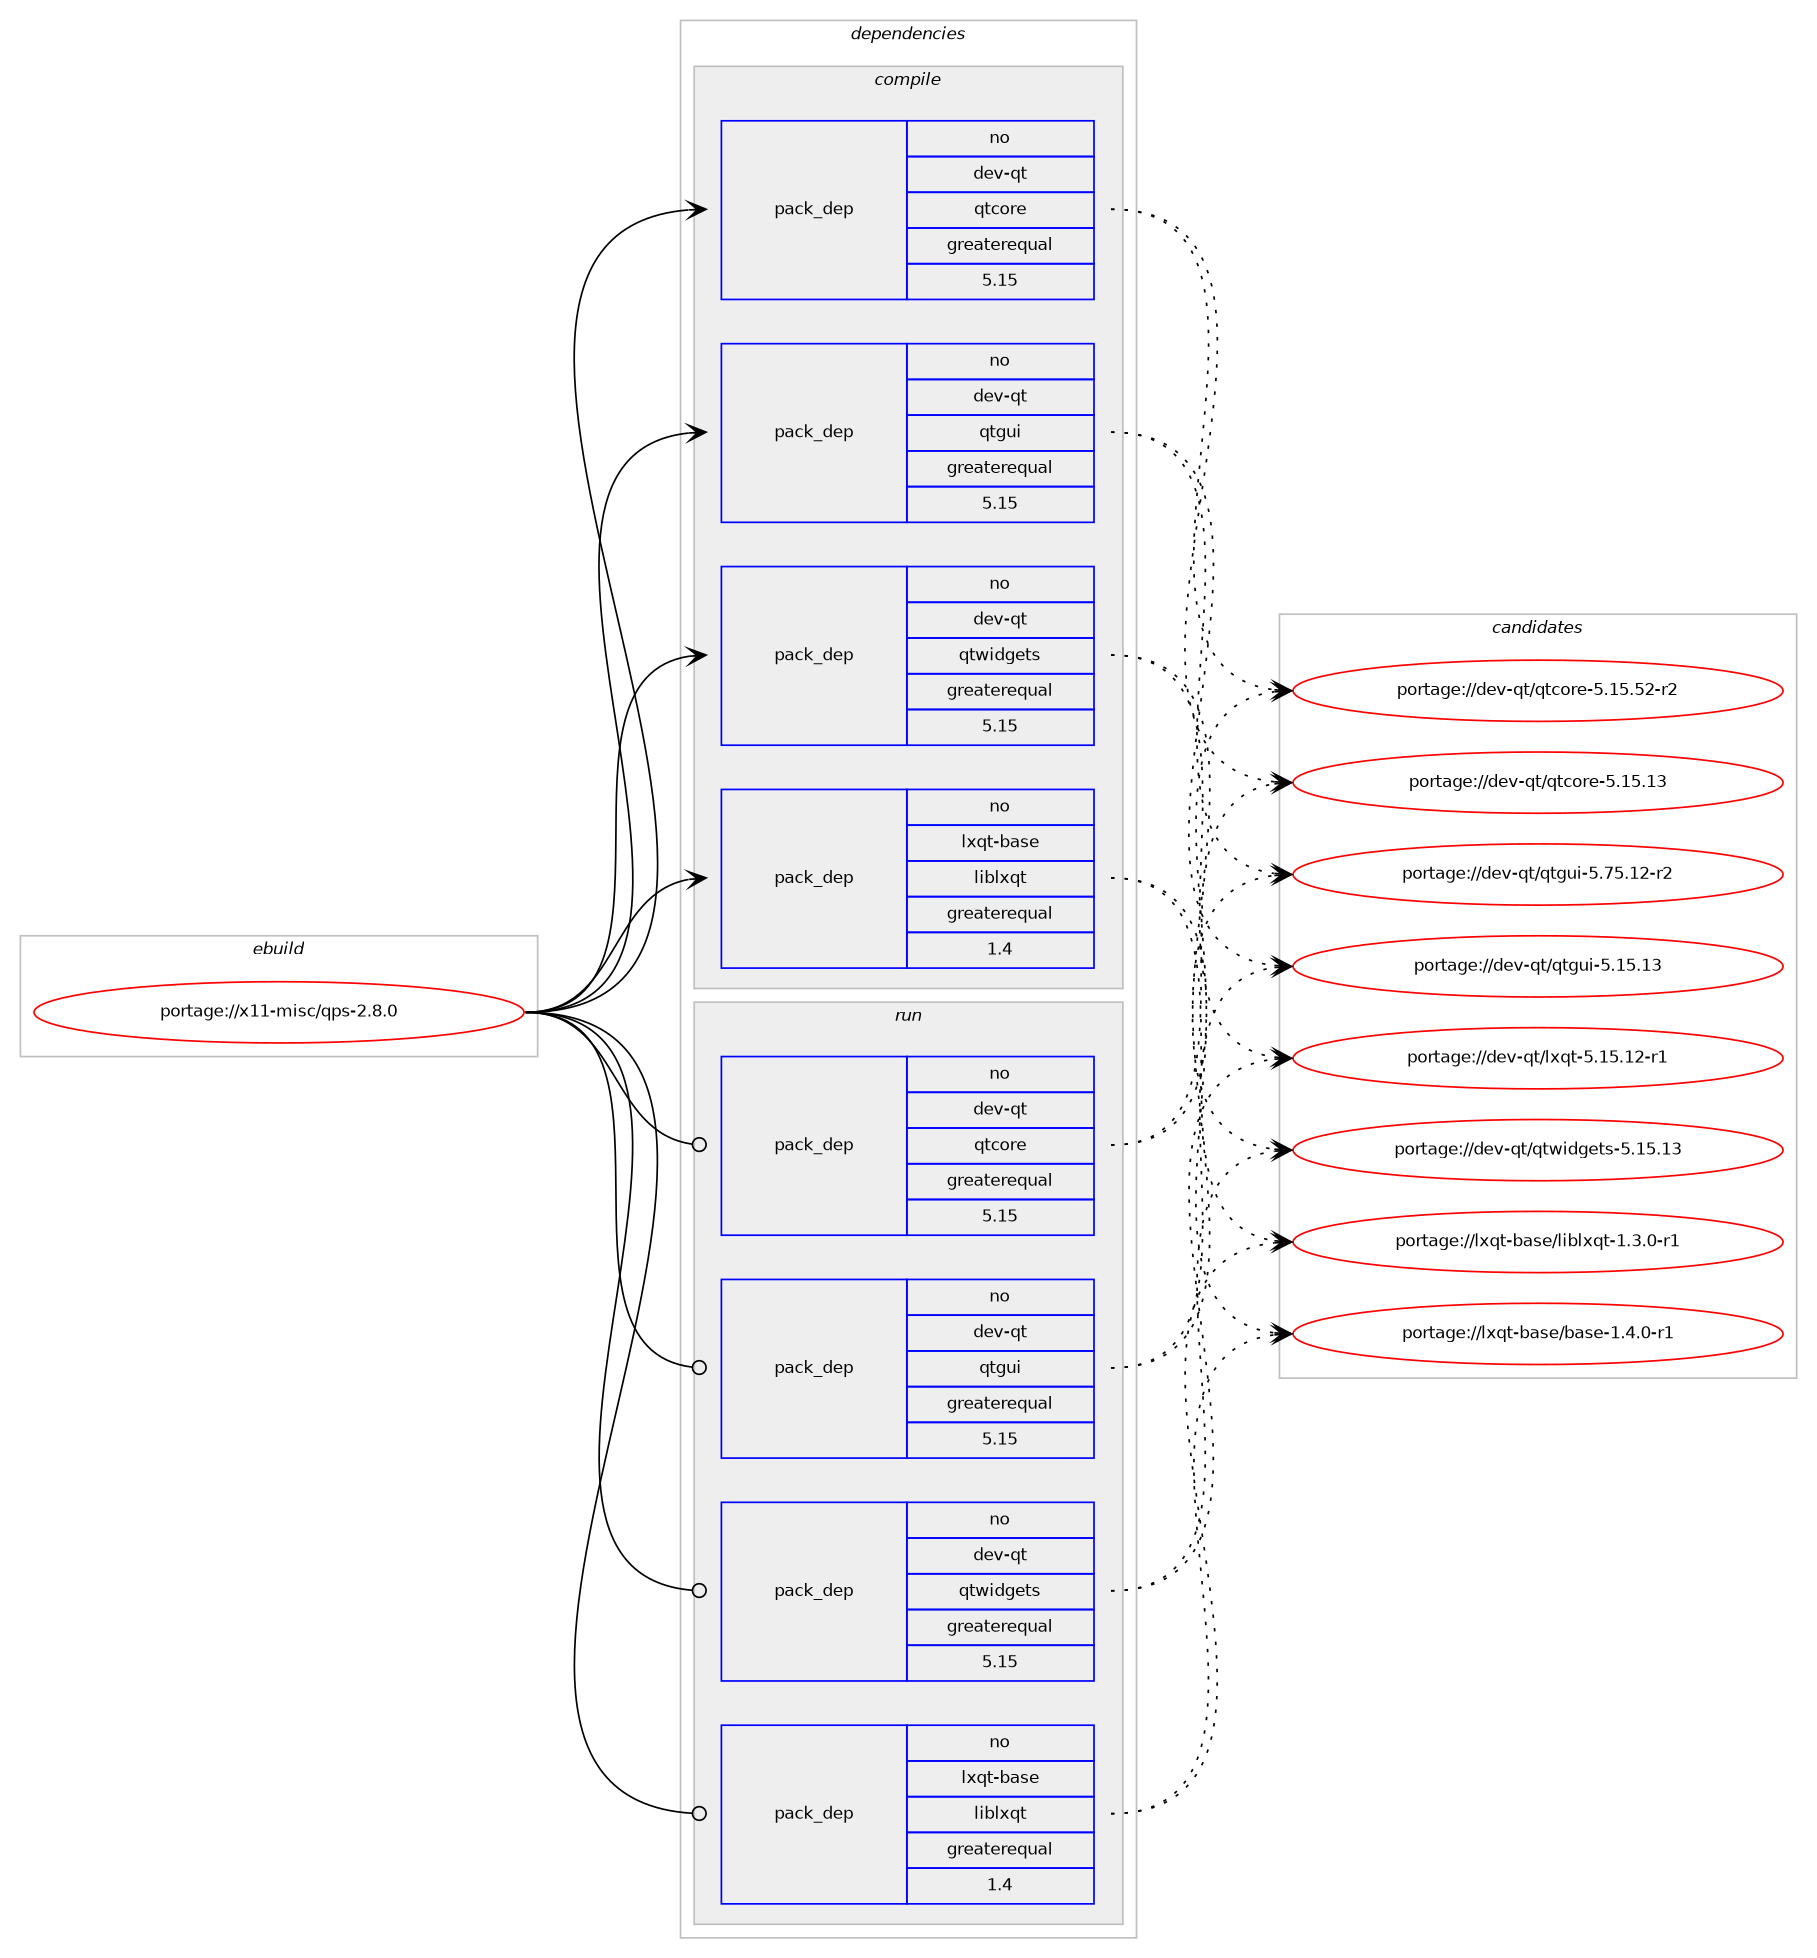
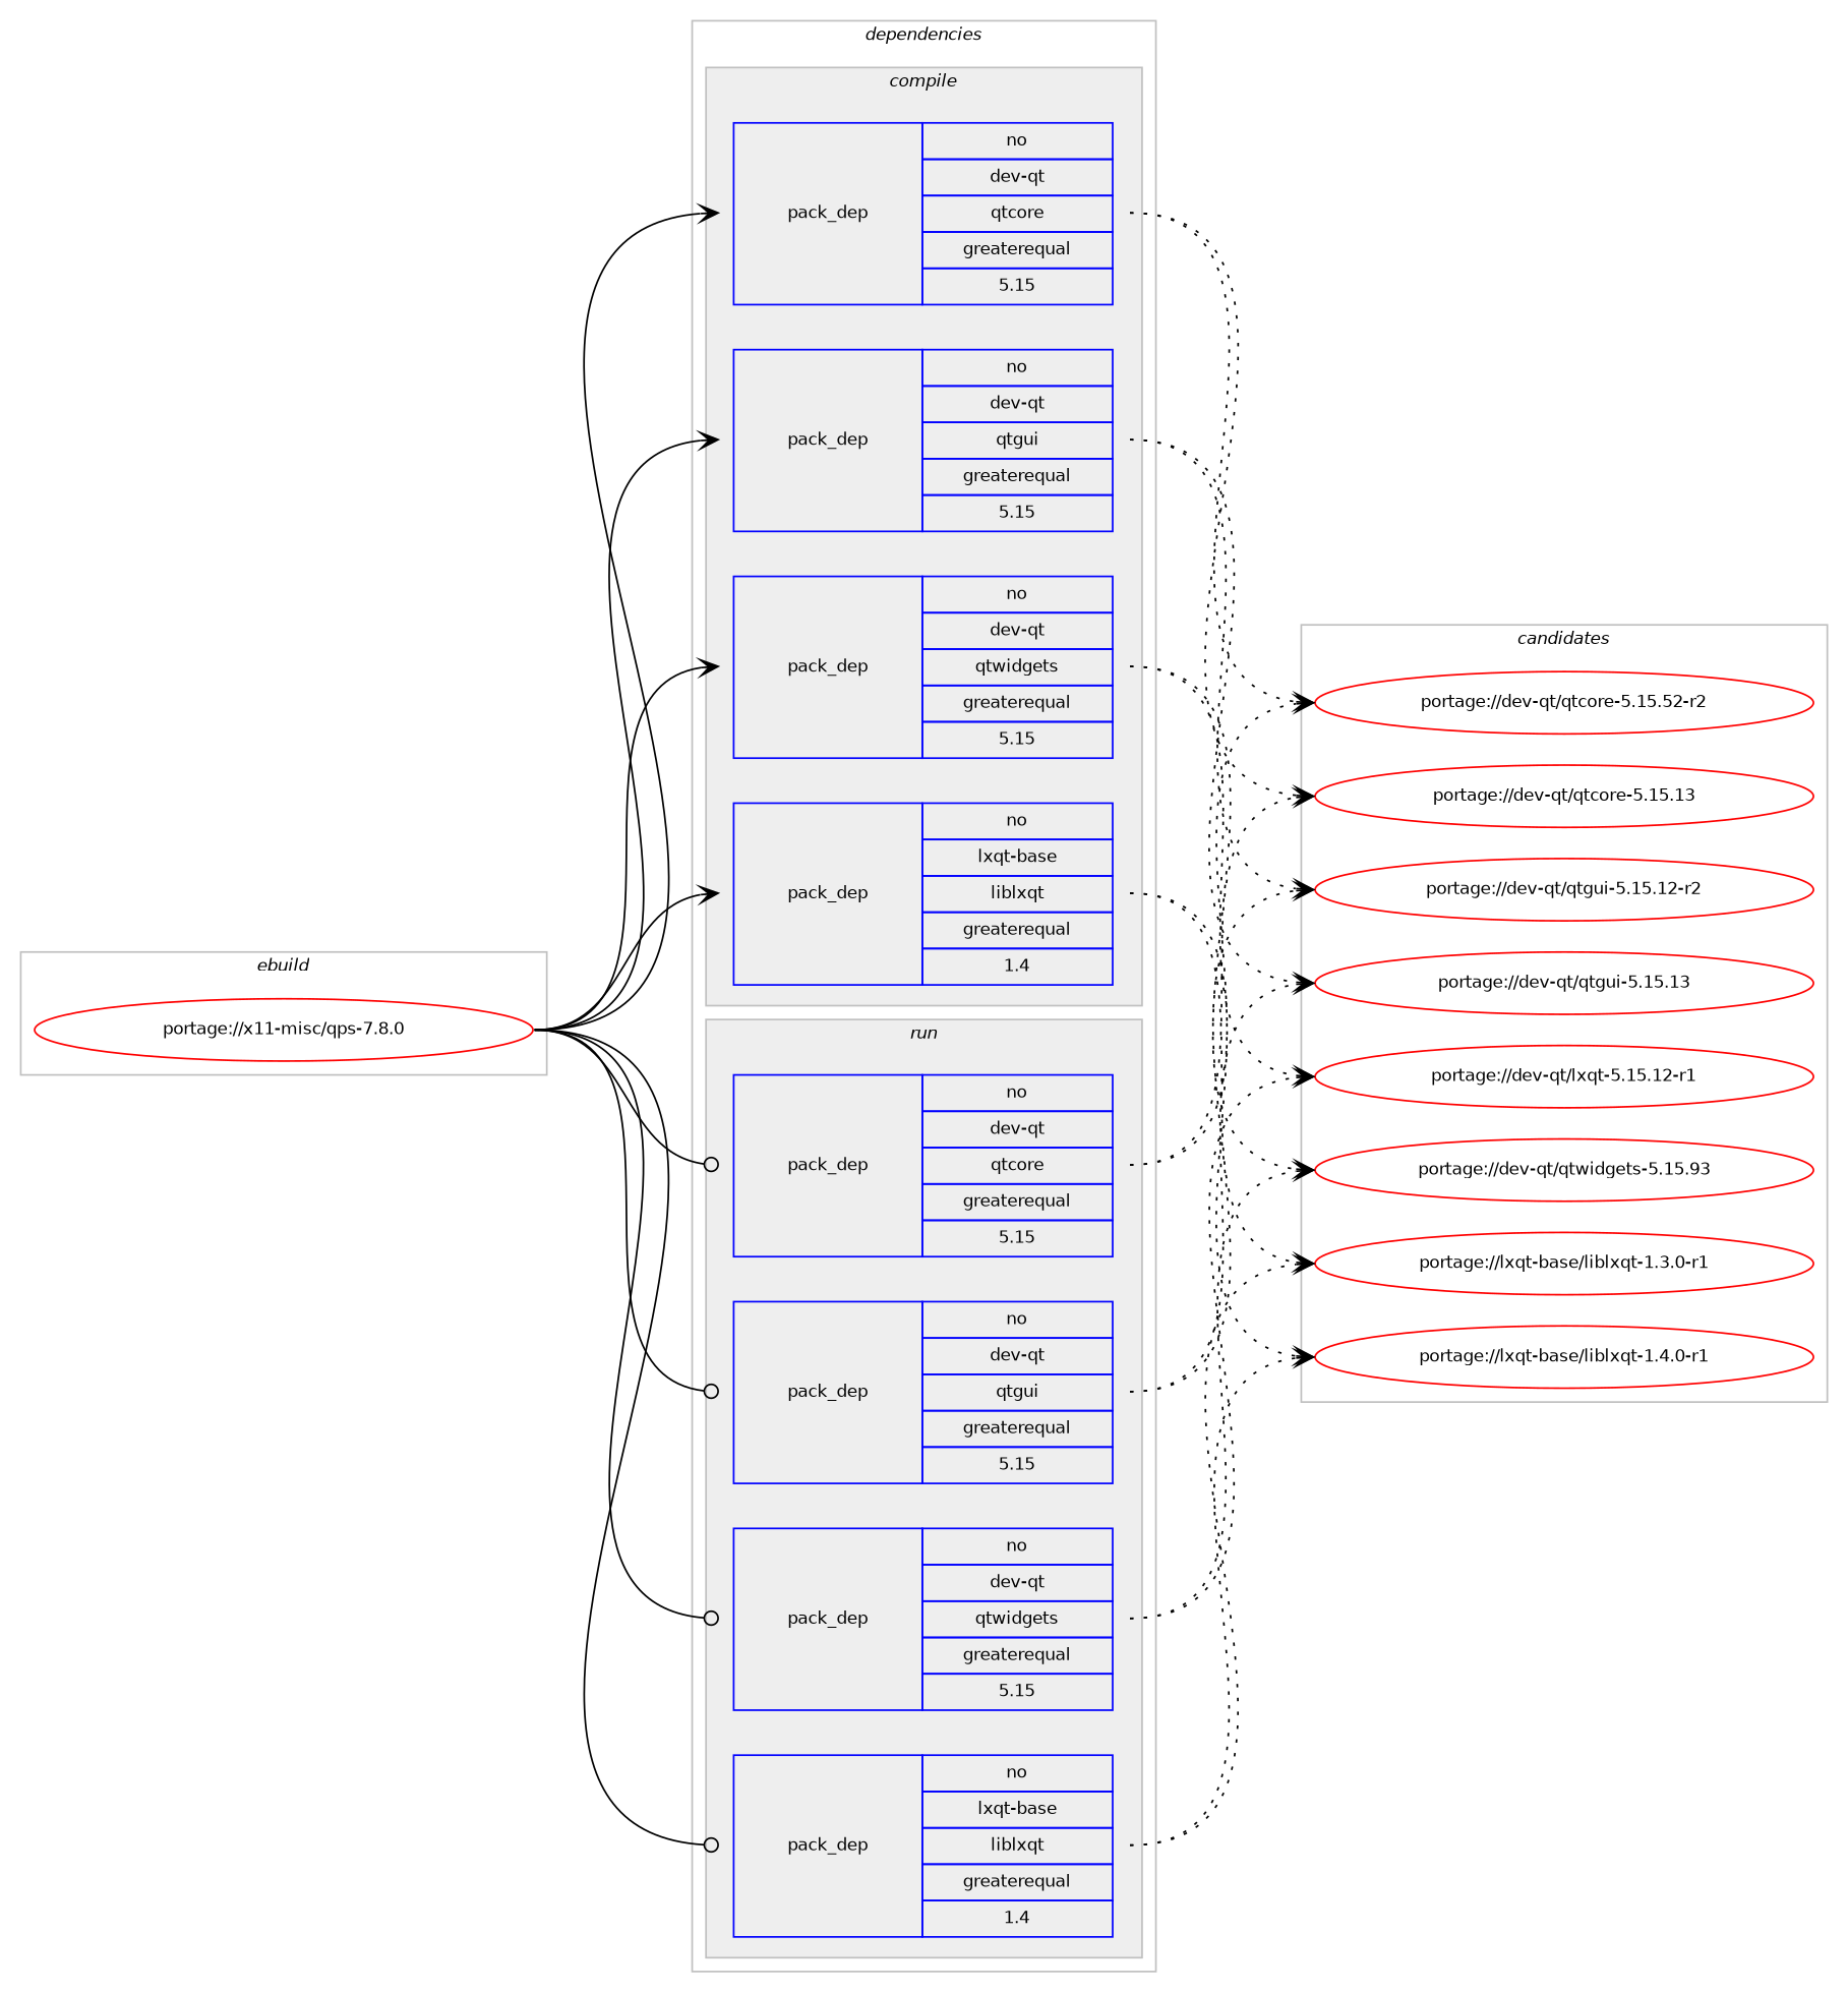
  digraph {
    compound=true
    concentrate=true
    fontname=Helvetica
    fontsize=10
    newrank=true
    rankdir=LR
    ranksep=1.5
    node [color=red fontname=Helvetica fontsize=10]
    edge [arrowhead=vee headport=w style=dotted tailport=e weight=100]
-   n1 [label="portage://x11-misc/qps-2.8.0" width=4]
+   n1 [label="portage://x11-misc/qps-7.8.0" width=4]
    n2 [color=blue label=<<TABLE BORDER="0" CELLBORDER="1" CELLSPACING="0" CELLPADDING="4" WIDTH="220"><TR><TD ROWSPAN="6" CELLPADDING="30">pack_dep</TD></TR><TR><TD WIDTH="110">no</TD></TR><TR><TD>dev-qt</TD></TR><TR><TD>qtcore</TD></TR><TR><TD>greaterequal</TD></TR><TR><TD>5.15</TD></TR></TABLE>> shape=none]
    n3 [color=blue label=<<TABLE BORDER="0" CELLBORDER="1" CELLSPACING="0" CELLPADDING="4" WIDTH="220"><TR><TD ROWSPAN="6" CELLPADDING="30">pack_dep</TD></TR><TR><TD WIDTH="110">no</TD></TR><TR><TD>dev-qt</TD></TR><TR><TD>qtgui</TD></TR><TR><TD>greaterequal</TD></TR><TR><TD>5.15</TD></TR></TABLE>> shape=none]
    n4 [color=blue label=<<TABLE BORDER="0" CELLBORDER="1" CELLSPACING="0" CELLPADDING="4" WIDTH="220"><TR><TD ROWSPAN="6" CELLPADDING="30">pack_dep</TD></TR><TR><TD WIDTH="110">no</TD></TR><TR><TD>dev-qt</TD></TR><TR><TD>qtwidgets</TD></TR><TR><TD>greaterequal</TD></TR><TR><TD>5.15</TD></TR></TABLE>> shape=none]
    n5 [color=blue label=<<TABLE BORDER="0" CELLBORDER="1" CELLSPACING="0" CELLPADDING="4" WIDTH="220"><TR><TD ROWSPAN="6" CELLPADDING="30">pack_dep</TD></TR><TR><TD WIDTH="110">no</TD></TR><TR><TD>lxqt-base</TD></TR><TR><TD>liblxqt</TD></TR><TR><TD>greaterequal</TD></TR><TR><TD>1.4</TD></TR></TABLE>> shape=none]
    n6 [color=blue label=<<TABLE BORDER="0" CELLBORDER="1" CELLSPACING="0" CELLPADDING="4" WIDTH="220"><TR><TD ROWSPAN="6" CELLPADDING="30">pack_dep</TD></TR><TR><TD WIDTH="110">no</TD></TR><TR><TD>dev-qt</TD></TR><TR><TD>qtcore</TD></TR><TR><TD>greaterequal</TD></TR><TR><TD>5.15</TD></TR></TABLE>> shape=none]
    n7 [color=blue label=<<TABLE BORDER="0" CELLBORDER="1" CELLSPACING="0" CELLPADDING="4" WIDTH="220"><TR><TD ROWSPAN="6" CELLPADDING="30">pack_dep</TD></TR><TR><TD WIDTH="110">no</TD></TR><TR><TD>dev-qt</TD></TR><TR><TD>qtgui</TD></TR><TR><TD>greaterequal</TD></TR><TR><TD>5.15</TD></TR></TABLE>> shape=none]
    n8 [color=blue label=<<TABLE BORDER="0" CELLBORDER="1" CELLSPACING="0" CELLPADDING="4" WIDTH="220"><TR><TD ROWSPAN="6" CELLPADDING="30">pack_dep</TD></TR><TR><TD WIDTH="110">no</TD></TR><TR><TD>dev-qt</TD></TR><TR><TD>qtwidgets</TD></TR><TR><TD>greaterequal</TD></TR><TR><TD>5.15</TD></TR></TABLE>> shape=none]
    n9 [color=blue label=<<TABLE BORDER="0" CELLBORDER="1" CELLSPACING="0" CELLPADDING="4" WIDTH="220"><TR><TD ROWSPAN="6" CELLPADDING="30">pack_dep</TD></TR><TR><TD WIDTH="110">no</TD></TR><TR><TD>lxqt-base</TD></TR><TR><TD>liblxqt</TD></TR><TR><TD>greaterequal</TD></TR><TR><TD>1.4</TD></TR></TABLE>> shape=none]
    n10 [label="portage://dev-qt/qtcore-5.15.52-r2" width=4]
    n11 [label="portage://dev-qt/qtcore-5.15.13" width=4]
-   n12 [label="portage://dev-qt/qtgui-5.75.12-r2" width=4]
+   n12 [label="portage://dev-qt/qtgui-5.15.12-r2" width=4]
    n13 [label="portage://dev-qt/qtgui-5.15.13" width=4]
    n14 [label="portage://dev-qt/lxqt-5.15.12-r1" width=4]
-   n15 [label="portage://dev-qt/qtwidgets-5.15.13" width=4]
+   n15 [label="portage://dev-qt/qtwidgets-5.15.93" width=4]
    n16 [label="portage://lxqt-base/liblxqt-1.3.0-r1" width=4]
-   n17 [label="portage://lxqt-base/base-1.4.0-r1" width=4]
+   n17 [label="portage://lxqt-base/liblxqt-1.4.0-r1" width=4]
    subgraph cluster_1 {
      color=gray
      label=<<i>ebuild</i>>
      rank=same
      n1
    }
    subgraph cluster_2 {
      color=gray
      label=<<i>dependencies</i>>
      subgraph cluster_3 {
        color=gray
        fillcolor="#eeeeee"
        label=<<i>compile</i>>
        style=filled
        subgraph sub_4 {
          color=gray
          fillcolor="#eeeeee"
          label=<<i>compile</i>>
          style=filled
          n2
        }
        subgraph sub_5 {
          color=gray
          fillcolor="#eeeeee"
          label=<<i>compile</i>>
          style=filled
          n3
        }
        subgraph sub_6 {
          color=gray
          fillcolor="#eeeeee"
          label=<<i>compile</i>>
          style=filled
          n4
        }
        subgraph sub_7 {
          color=gray
          fillcolor="#eeeeee"
          label=<<i>compile</i>>
          style=filled
          n5
        }
      }
      subgraph cluster_8 {
        color=gray
        fillcolor="#eeeeee"
        label=<<i>compile and run</i>>
        style=filled
      }
      subgraph cluster_9 {
        color=gray
        fillcolor="#eeeeee"
        label=<<i>run</i>>
        style=filled
        subgraph sub_10 {
          color=gray
          fillcolor="#eeeeee"
          label=<<i>run</i>>
          style=filled
          n6
        }
        subgraph sub_11 {
          color=gray
          fillcolor="#eeeeee"
          label=<<i>run</i>>
          style=filled
          n7
        }
        subgraph sub_12 {
          color=gray
          fillcolor="#eeeeee"
          label=<<i>run</i>>
          style=filled
          n8
        }
        subgraph sub_13 {
          color=gray
          fillcolor="#eeeeee"
          label=<<i>run</i>>
          style=filled
          n9
        }
      }
    }
    subgraph cluster_14 {
      color=gray
      label=<<i>candidates</i>>
      rank=same
      subgraph sub_15 {
        color=black
        label=<<i>candidates</i>>
        nodesep=1
        rank=same
        n10
        n11
      }
      subgraph sub_16 {
        color=black
        label=<<i>candidates</i>>
        nodesep=1
        rank=same
        n12
        n13
      }
      subgraph sub_17 {
        color=black
        label=<<i>candidates</i>>
        nodesep=1
        rank=same
        n14
        n15
      }
      subgraph sub_18 {
        color=black
        label=<<i>candidates</i>>
        nodesep=1
        rank=same
        n16
        n17
      }
      subgraph sub_19 {
        color=black
        label=<<i>candidates</i>>
        nodesep=1
        rank=same
        n10
        n11
      }
      subgraph sub_20 {
        color=black
        label=<<i>candidates</i>>
        nodesep=1
        rank=same
        n12
        n13
      }
      subgraph sub_21 {
        color=black
        label=<<i>candidates</i>>
        nodesep=1
        rank=same
        n14
        n15
      }
      subgraph sub_22 {
        color=black
        label=<<i>candidates</i>>
        nodesep=1
        rank=same
        n16
        n17
      }
    }
    n1 -> n2 [style=solid weight=20]
    n1 -> n3 [style=solid weight=20]
    n1 -> n4 [style=solid weight=20]
    n1 -> n5 [style=solid weight=20]
    n1 -> n6 [arrowhead=odot style=solid weight=20]
    n1 -> n7 [arrowhead=odot style=solid weight=20]
    n1 -> n8 [arrowhead=odot style=solid weight=20]
    n1 -> n9 [arrowhead=odot style=solid weight=20]
    n2 -> n10
    n2 -> n11
    n3 -> n12
    n3 -> n13
    n4 -> n14
    n4 -> n15
    n5 -> n16
    n5 -> n17
    n6 -> n10
    n6 -> n11
    n7 -> n12
    n7 -> n13
    n8 -> n14
    n8 -> n15
    n9 -> n16
    n9 -> n17
  }
